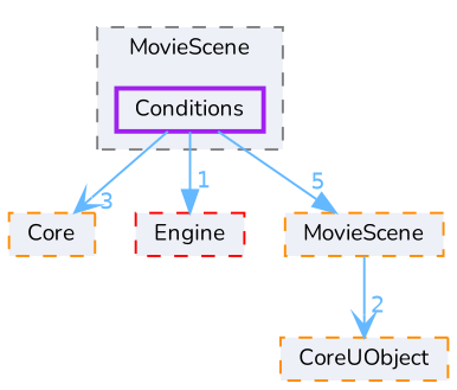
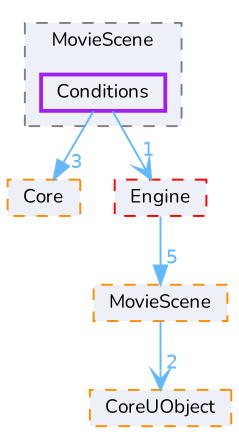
  digraph {
    compound=true
    fontname=Nunito
    node [color=darkorange fillcolor="#edf0f7" fontname=Nunito fontsize=10 shape=box style="filled,dashed"]
    edge [arrowhead=normal color=steelblue1 fontcolor=steelblue1 fontname=Nunito fontsize=10 labeldistance=1.5 labelfontname=Helvetica labelfontsize=10]
    n1 [color=purple height=0.2 label=Conditions style="filled,bold" width=0.4]
    n2 [height=0.2 label=Core width=0.4]
    n3 [color=red height=0.2 label=Engine width=0.4]
    n4 [height=0.2 label=MovieScene width=0.4]
    n5 [height=0.2 label=CoreUObject width=0.4]
    subgraph cluster_1 {
      bgcolor="#edf0f7"
      fontsize=10
      label=MovieScene
      pencolor=grey50
      style="filled,dashed"
      n1
    }
-   n1 -> n2 [arrowhead=vee headlabel=3]
-   n1 -> n3 [headlabel=1]
-   n1 -> n4 [headlabel=5]
+   n1 -> n2 [headlabel=3]
+   n1 -> n3 [arrowhead=vee headlabel=1]
+   n3 -> n4 [headlabel=5]
    n4 -> n5 [arrowhead=vee headlabel=2]
  }
